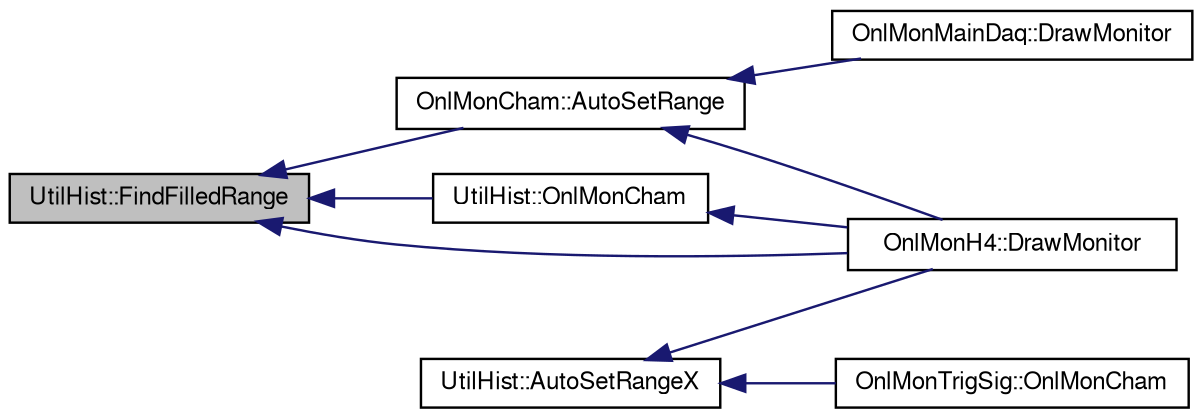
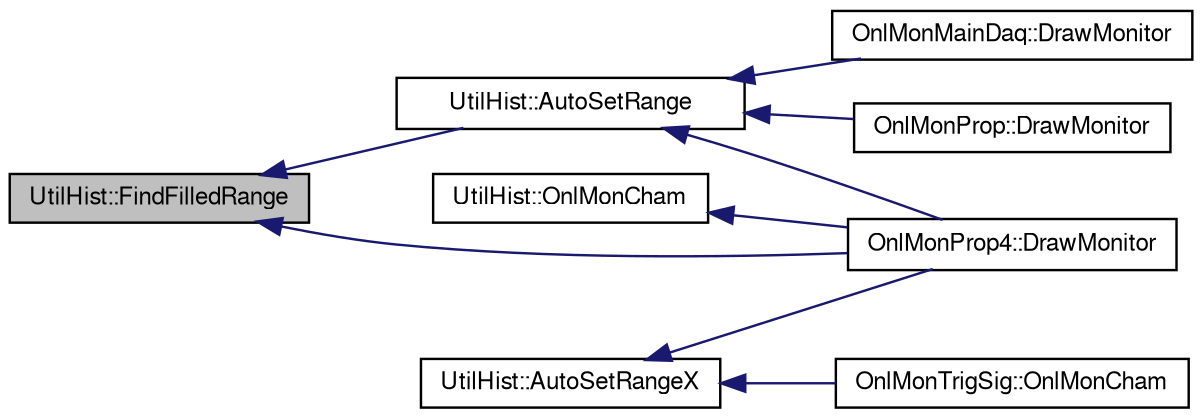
  digraph {
    rankdir=LR
    node [color=black fontname=FreeSans fontsize=10 shape=record]
    edge [color=midnightblue dir=back fontname=FreeSans fontsize=10 labelfontname=FreeSans labelfontsize=10 style=solid]
    n1 [fillcolor=grey75 fontcolor=black height=0.2 label="UtilHist::FindFilledRange" style=filled width=0.4]
-   n2 [height=0.2 label="OnlMonCham::AutoSetRange" width=0.4]
+   n2 [height=0.2 label="UtilHist::AutoSetRange" width=0.4]
    n3 [height=0.2 label="UtilHist::OnlMonCham" width=0.4]
-   n4 [height=0.2 label="OnlMonH4::DrawMonitor" width=0.4]
+   n4 [height=0.2 label="OnlMonProp4::DrawMonitor" width=0.4]
    n5 [height=0.2 label="OnlMonMainDaq::DrawMonitor" width=0.4]
+   n6 [height=0.2 label="OnlMonProp::DrawMonitor" width=0.4]
    n7 [height=0.2 label="UtilHist::AutoSetRangeX" width=0.4]
    n8 [height=0.2 label="OnlMonTrigSig::OnlMonCham" width=0.4]
    n1 -> n2
-   n1 -> n3
    n1 -> n4
    n2 -> n4
    n2 -> n5
+   n2 -> n6
    n3 -> n4
    n7 -> n4
    n7 -> n8
  }
